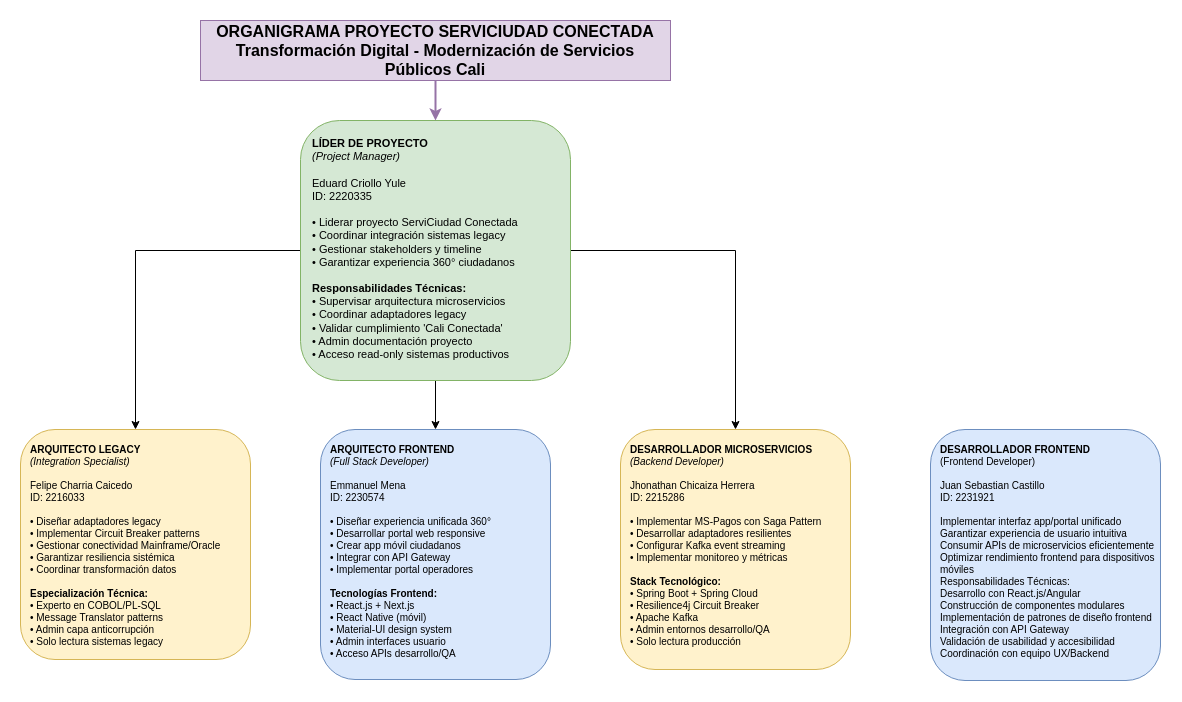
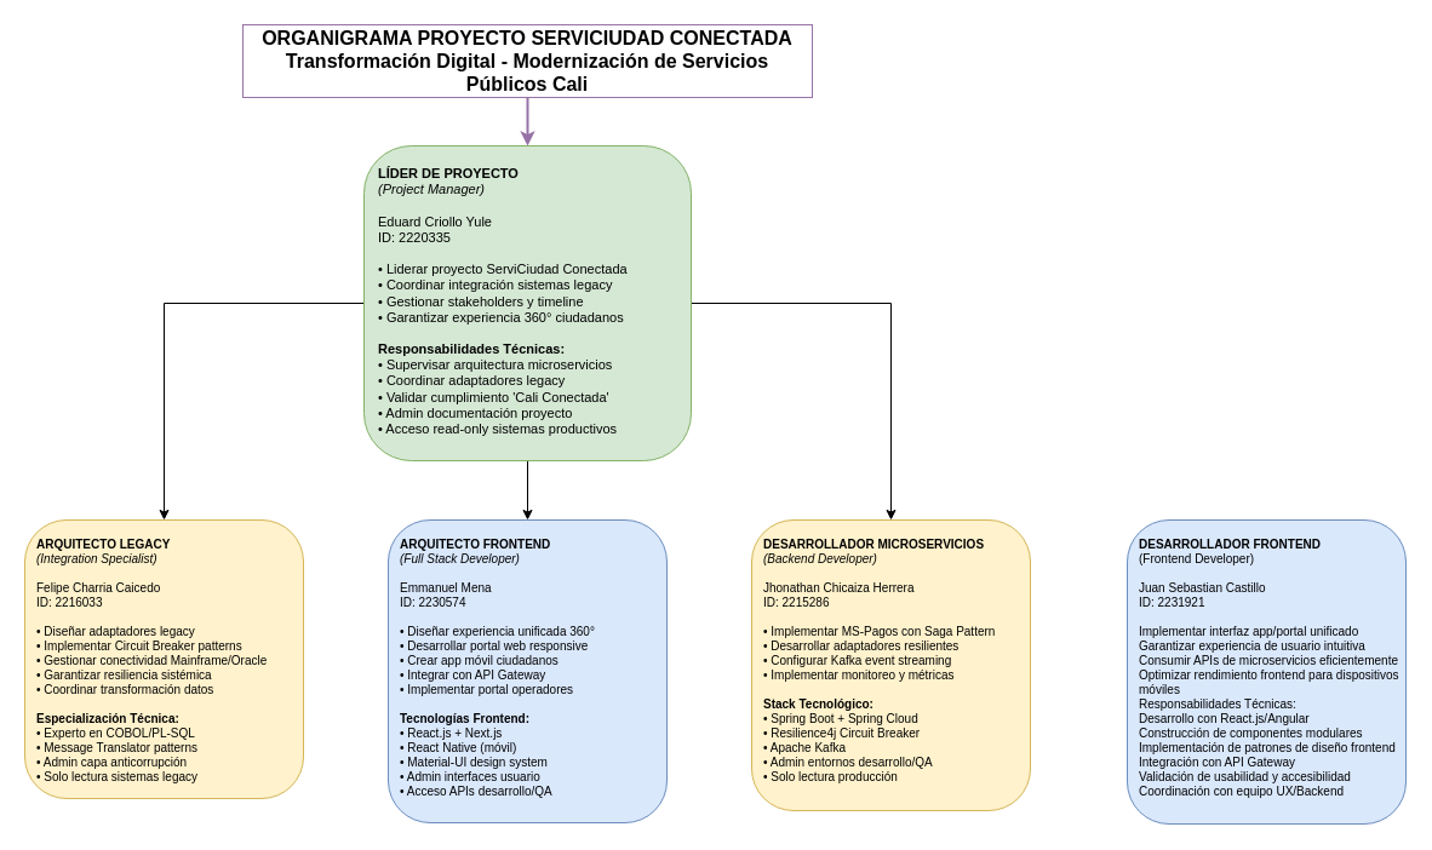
  <mxCell id="0" />
  <mxCell id="1" parent="0" />
- <mxCell id="2" value="ORGANIGRAMA PROYECTO SERVICIUDAD CONECTADA&#10;Transformación Digital - Modernización de Servicios Públicos Cali" style="rounded=0;whiteSpace=wrap;html=1;fontSize=16;fontStyle=1;fillColor=#e1d5e7;strokeColor=#9673a6;align=center;" parent="1" vertex="1"><mxGeometry x="200" y="20" width="470" height="60" as="geometry" /></mxCell>
+ <mxCell id="2" value="ORGANIGRAMA PROYECTO SERVICIUDAD CONECTADA&#10;Transformación Digital - Modernización de Servicios Públicos Cali" style="rounded=0;whiteSpace=wrap;html=1;fontSize=16;fontStyle=1;fillColor=#ffffff;strokeColor=#9673a6;align=center;" parent="1" vertex="1"><mxGeometry x="200" y="20" width="470" height="60" as="geometry" /></mxCell>
  <mxCell id="3" style="edgeStyle=orthogonalEdgeStyle;rounded=0;orthogonalLoop=1;jettySize=auto;html=1;entryX=0.5;entryY=0;entryDx=0;entryDy=0;" parent="1" source="6" target="8" edge="1"><mxGeometry relative="1" as="geometry" /></mxCell>
  <mxCell id="4" style="edgeStyle=orthogonalEdgeStyle;rounded=0;orthogonalLoop=1;jettySize=auto;html=1;entryX=0.5;entryY=0;entryDx=0;entryDy=0;" parent="1" source="6" target="9" edge="1"><mxGeometry relative="1" as="geometry" /></mxCell>
  <mxCell id="5" style="edgeStyle=orthogonalEdgeStyle;rounded=0;orthogonalLoop=1;jettySize=auto;html=1;entryX=0.5;entryY=0;entryDx=0;entryDy=0;" parent="1" source="6" target="10" edge="1"><mxGeometry relative="1" as="geometry" /></mxCell>
  <mxCell id="6" value="&lt;b&gt;LÍDER DE PROYECTO&lt;/b&gt;&#10;&lt;i&gt;(Project Manager)&lt;/i&gt;&#10;&#10;Eduard Criollo Yule&#10;ID: 2220335&#10;&#10;• Liderar proyecto ServiCiudad Conectada&#10;• Coordinar integración sistemas legacy&#10;• Gestionar stakeholders y timeline&#10;• Garantizar experiencia 360° ciudadanos&#10;&#10;&lt;b&gt;Responsabilidades Técnicas:&lt;/b&gt;&#10;• Supervisar arquitectura microservicios&#10;• Coordinar adaptadores legacy&#10;• Validar cumplimiento 'Cali Conectada'&#10;• Admin documentación proyecto&#10;• Acceso read-only sistemas productivos" style="rounded=1;whiteSpace=wrap;html=1;fontSize=11;fillColor=#d5e8d4;strokeColor=#82b366;align=left;verticalAlign=top;spacingLeft=10;spacingTop=10;" parent="1" vertex="1"><mxGeometry x="300" y="120" width="270" height="260" as="geometry" /></mxCell>
  <mxCell id="7" value="" style="edgeStyle=orthogonalEdgeStyle;rounded=0;orthogonalLoop=1;jettySize=auto;html=1;strokeWidth=2;fillColor=#e1d5e7;strokeColor=#9673a6;" parent="1" source="2" target="6" edge="1"><mxGeometry relative="1" as="geometry" /></mxCell>
  <mxCell id="8" value="&lt;b&gt;ARQUITECTO LEGACY&lt;/b&gt;&#10;&lt;i&gt;(Integration Specialist)&lt;/i&gt;&#10;&#10;Felipe Charria Caicedo&#10;ID: 2216033&#10;&#10;• Diseñar adaptadores legacy&#10;• Implementar Circuit Breaker patterns&#10;• Gestionar conectividad Mainframe/Oracle&#10;• Garantizar resiliencia sistémica&#10;• Coordinar transformación datos&#10;&#10;&lt;b&gt;Especialización Técnica:&lt;/b&gt;&#10;• Experto en COBOL/PL-SQL&#10;• Message Translator patterns&#10;• Admin capa anticorrupción&#10;• Solo lectura sistemas legacy" style="rounded=1;whiteSpace=wrap;html=1;fontSize=10;fillColor=#fff2cc;strokeColor=#d6b656;align=left;verticalAlign=top;spacingLeft=8;spacingTop=8;" parent="1" vertex="1"><mxGeometry x="20" y="429" width="230" height="230" as="geometry" /></mxCell>
  <mxCell id="9" value="&lt;b&gt;DESARROLLADOR MICROSERVICIOS&lt;/b&gt;&#10;&lt;i&gt;(Backend Developer)&lt;/i&gt;&#10;&#10;Jhonathan Chicaiza Herrera&#10;ID: 2215286&#10;&#10;• Implementar MS-Pagos con Saga Pattern&#10;• Desarrollar adaptadores resilientes&#10;• Configurar Kafka event streaming&#10;• Implementar monitoreo y métricas&#10;&#10;&lt;b&gt;Stack Tecnológico:&lt;/b&gt;&#10;• Spring Boot + Spring Cloud&#10;• Resilience4j Circuit Breaker&#10;• Apache Kafka&#10;• Admin entornos desarrollo/QA&#10;• Solo lectura producción" style="rounded=1;whiteSpace=wrap;html=1;fontSize=10;fillColor=#fff2cc;strokeColor=#d6b656;align=left;verticalAlign=top;spacingLeft=8;spacingTop=8;" parent="1" vertex="1"><mxGeometry x="620" y="429" width="230" height="240" as="geometry" /></mxCell>
  <mxCell id="10" value="&lt;b&gt;ARQUITECTO FRONTEND&lt;/b&gt;&#10;&lt;i&gt;(Full Stack Developer)&lt;/i&gt;&#10;&#10;Emmanuel Mena&#10;ID: 2230574&#10;&#10;• Diseñar experiencia unificada 360°&#10;• Desarrollar portal web responsive&#10;• Crear app móvil ciudadanos&#10;• Integrar con API Gateway&#10;• Implementar portal operadores&#10;&#10;&lt;b&gt;Tecnologías Frontend:&lt;/b&gt;&#10;• React.js + Next.js&#10;• React Native (móvil)&#10;• Material-UI design system&#10;• Admin interfaces usuario&#10;• Acceso APIs desarrollo/QA" style="rounded=1;whiteSpace=wrap;html=1;fontSize=10;fillColor=#dae8fc;strokeColor=#6c8ebf;align=left;verticalAlign=top;spacingLeft=8;spacingTop=8;" parent="1" vertex="1"><mxGeometry x="320" y="429" width="230" height="250" as="geometry" /></mxCell>
  <mxCell id="11" value="&lt;div&gt;&lt;b&gt;DESARROLLADOR FRONTEND&lt;/b&gt;&lt;/div&gt;&lt;div&gt;&lt;span style=&quot;background-color: transparent; color: light-dark(rgb(0, 0, 0), rgb(255, 255, 255));&quot;&gt;(Frontend Developer)&lt;/span&gt;&lt;/div&gt;&lt;div&gt;&lt;span style=&quot;background-color: transparent; color: light-dark(rgb(0, 0, 0), rgb(255, 255, 255));&quot;&gt;&lt;br&gt;&lt;/span&gt;&lt;/div&gt;&lt;div&gt;Juan Sebastian Castillo&lt;/div&gt;&lt;div&gt;ID: 2231921&lt;/div&gt;&lt;div&gt;&lt;br&gt;&lt;/div&gt;&lt;div&gt;Implementar interfaz app/portal unificado&lt;/div&gt;&lt;div&gt;Garantizar experiencia de usuario intuitiva&lt;/div&gt;&lt;div&gt;Consumir APIs de microservicios eficientemente&lt;/div&gt;&lt;div&gt;Optimizar rendimiento frontend para dispositivos móviles&lt;/div&gt;&lt;div&gt;Responsabilidades Técnicas:&lt;/div&gt;&lt;div&gt;Desarrollo con React.js/Angular&lt;/div&gt;&lt;div&gt;Construcción de componentes modulares&lt;/div&gt;&lt;div&gt;Implementación de patrones de diseño frontend&lt;/div&gt;&lt;div&gt;Integración con API Gateway&lt;/div&gt;&lt;div&gt;Validación de usabilidad y accesibilidad&lt;/div&gt;&lt;div&gt;Coordinación con equipo UX/Backend&lt;/div&gt;" style="rounded=1;whiteSpace=wrap;html=1;fontSize=10;fillColor=#dae8fc;strokeColor=#6c8ebf;align=left;verticalAlign=top;spacingLeft=8;spacingTop=8;" vertex="1" parent="1"><mxGeometry x="930" y="429" width="230" height="251" as="geometry" /></mxCell>
